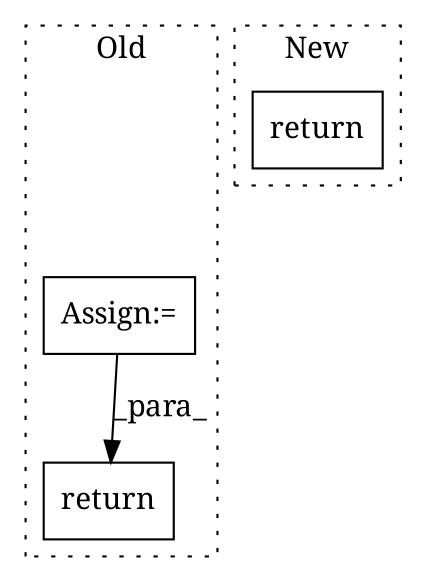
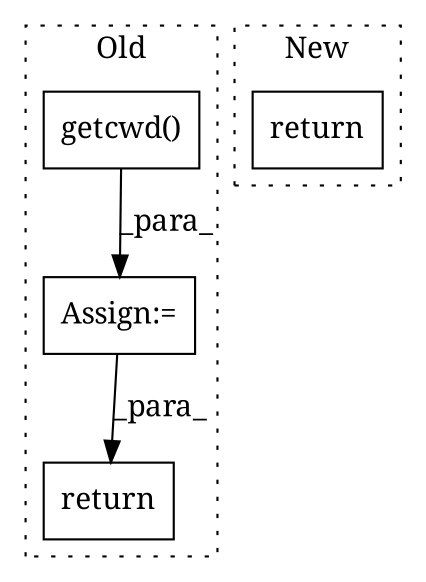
  digraph {
    fontname="Noto Serif"
    node [a=93 l=7 shape=box fontname="Noto Serif"]
    edge [fontname="Noto Serif"]
+   n1 [a=75 l=11 label="getcwd()" s=2294]
    n2 [a=68 l=3 label="Assign:=" s=2278]
    n3 [label=return s=2627]
    n4 [label=return s=3107]
    subgraph cluster_1 {
      label=Old
      style=dotted
+     n1
      n2
      n3
    }
    subgraph cluster_2 {
      label=New
      style=dotted
      n4
    }
+   n1 -> n2 [label=_para_]
    n2 -> n3 [label=_para_]
  }
